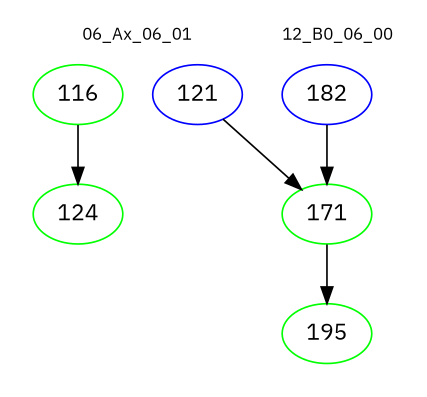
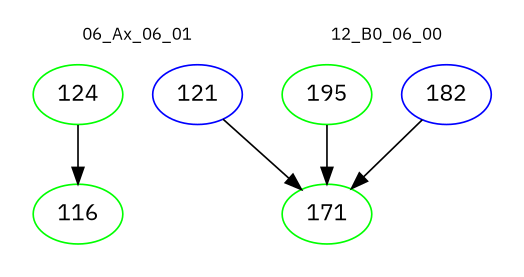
  digraph {
    fontname="IBM Plex Sans"
    node [color=green fontname="IBM Plex Sans"]
    edge [color=black fontname="IBM Plex Sans"]
    n1 [color=blue label=121]
    n2 [label=116]
    n3 [label=124]
    n4 [color=blue label=182]
    n5 [label=171]
    n6 [label=195]
    subgraph cluster_1 {
      color=white
      fontsize=10
      label="06_Ax_06_01"
      n1
      n2
      n3
    }
    subgraph cluster_2 {
      color=white
      fontsize=10
      label="12_B0_06_00"
      n4
      n5
      n6
    }
    n1 -> n5
-   n2 -> n3
+   n3 -> n2
    n4 -> n5
-   n5 -> n6
+   n6 -> n5
  }
